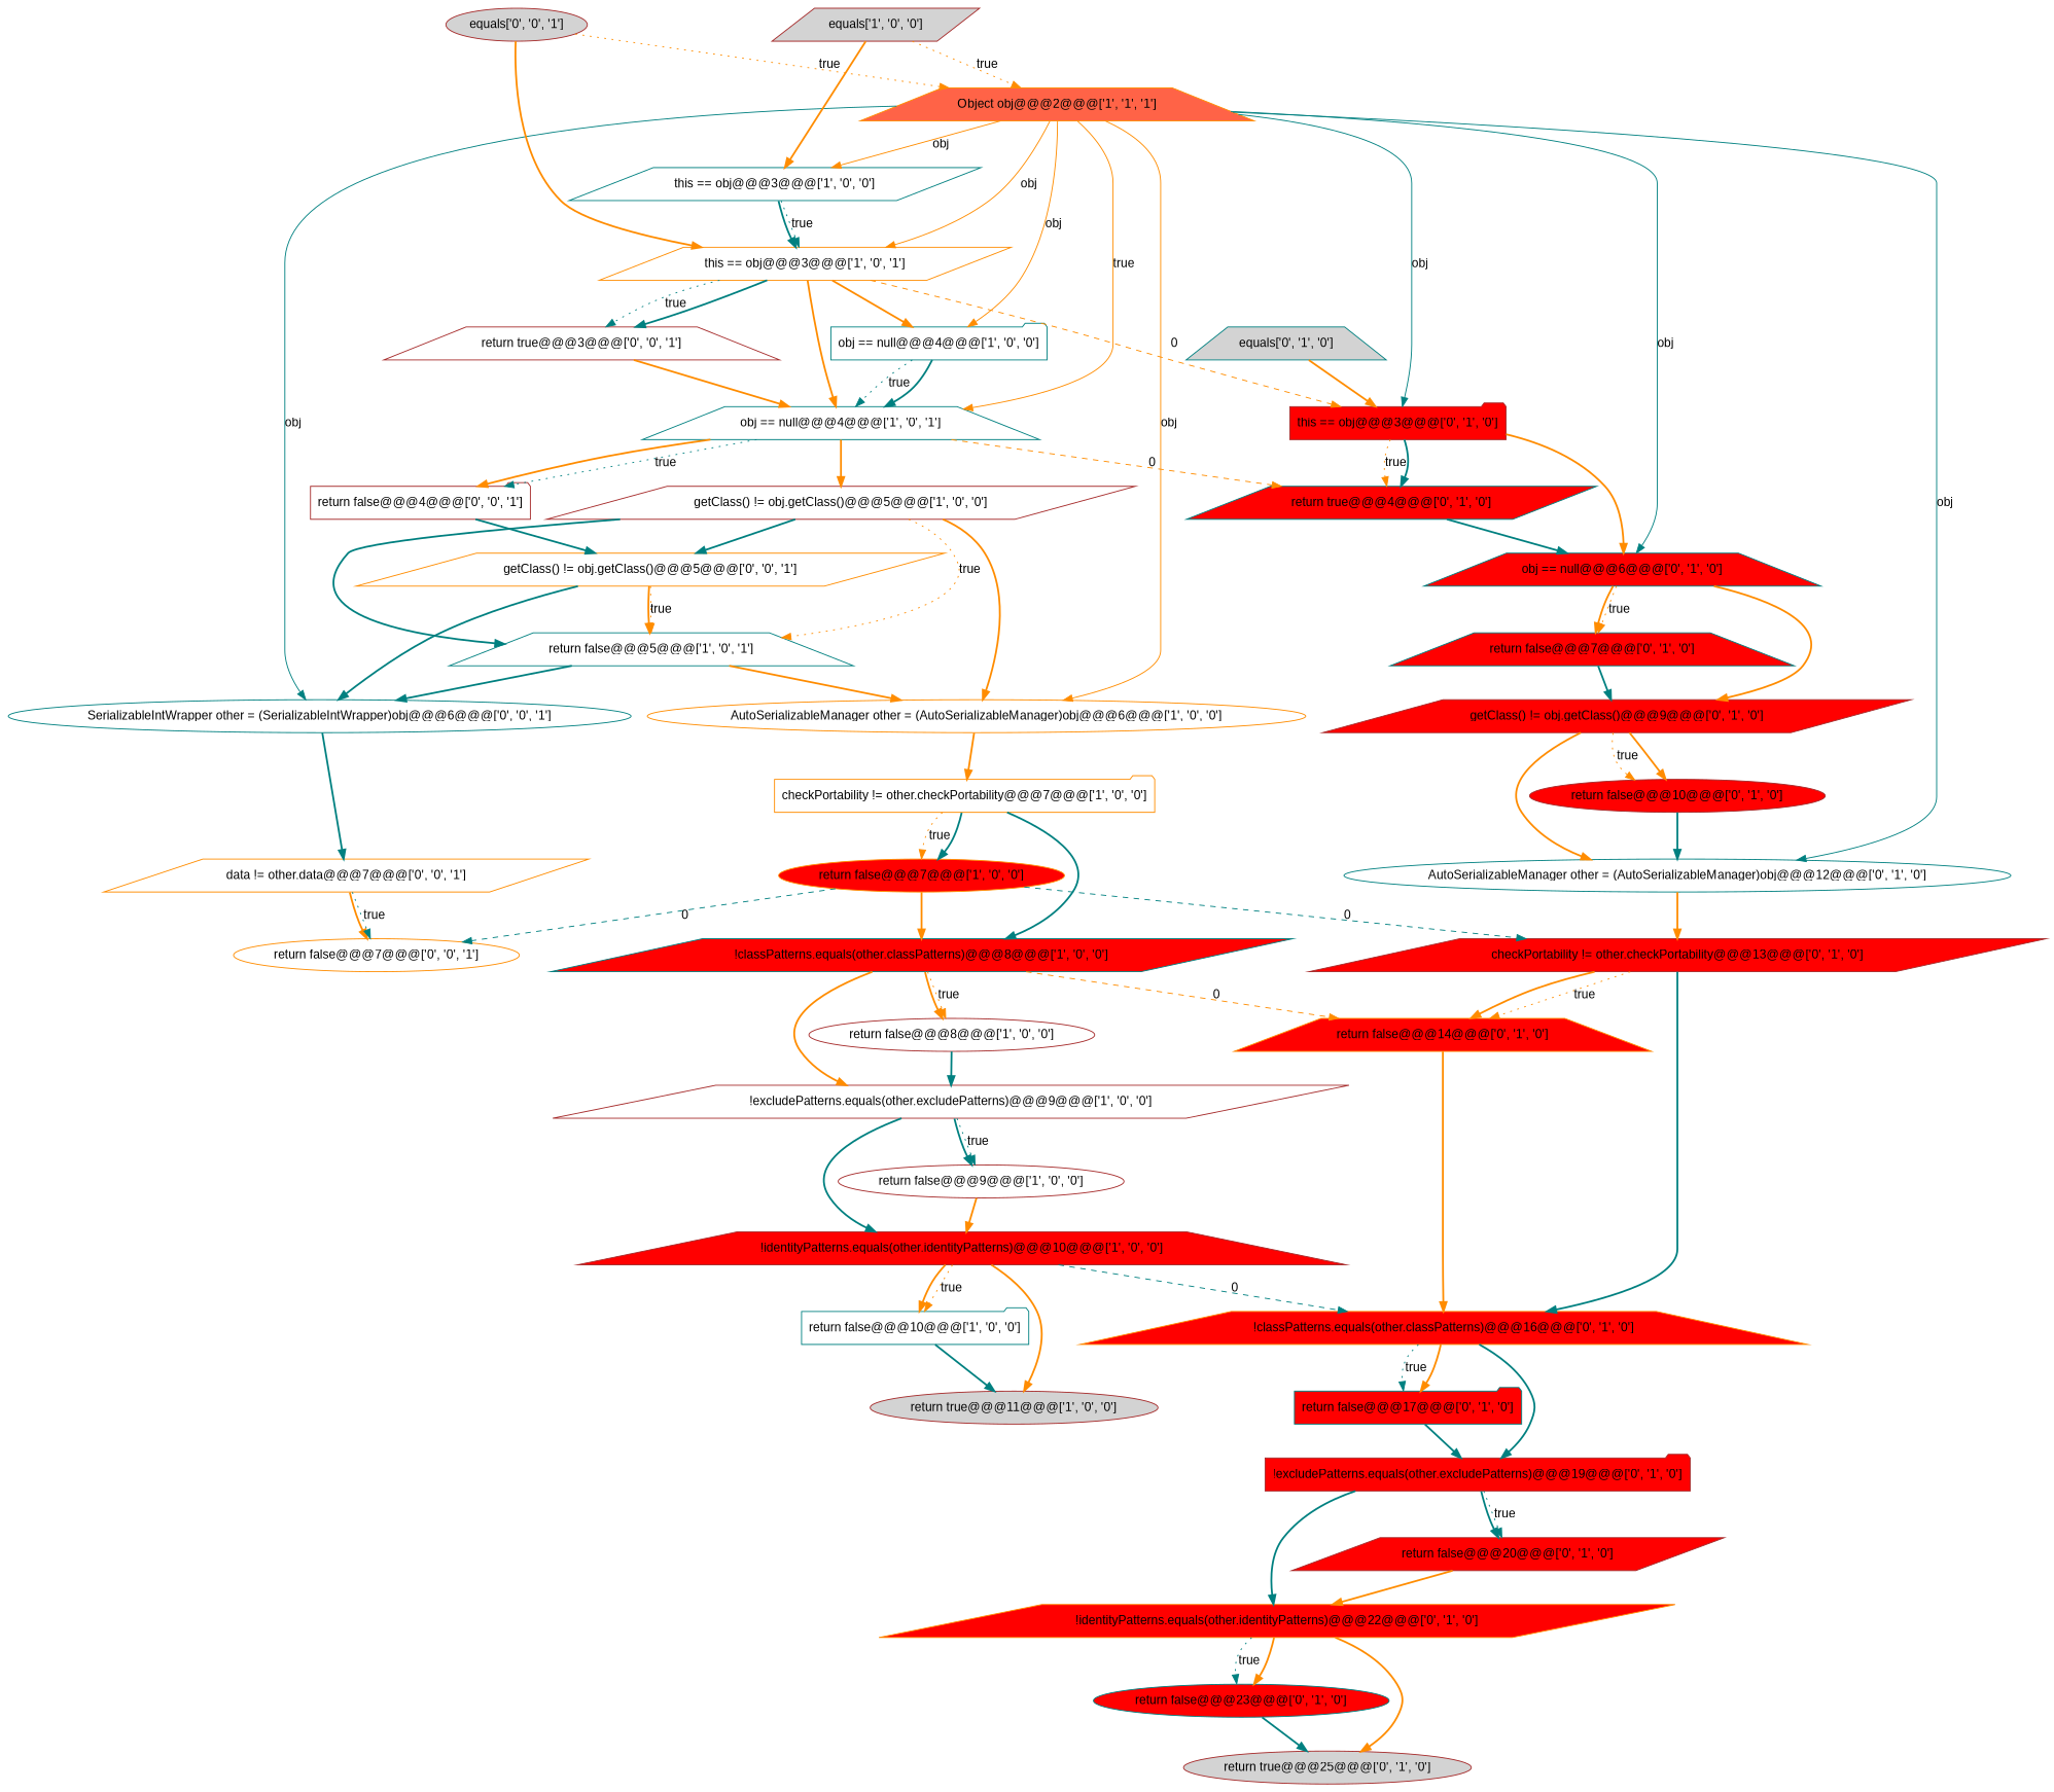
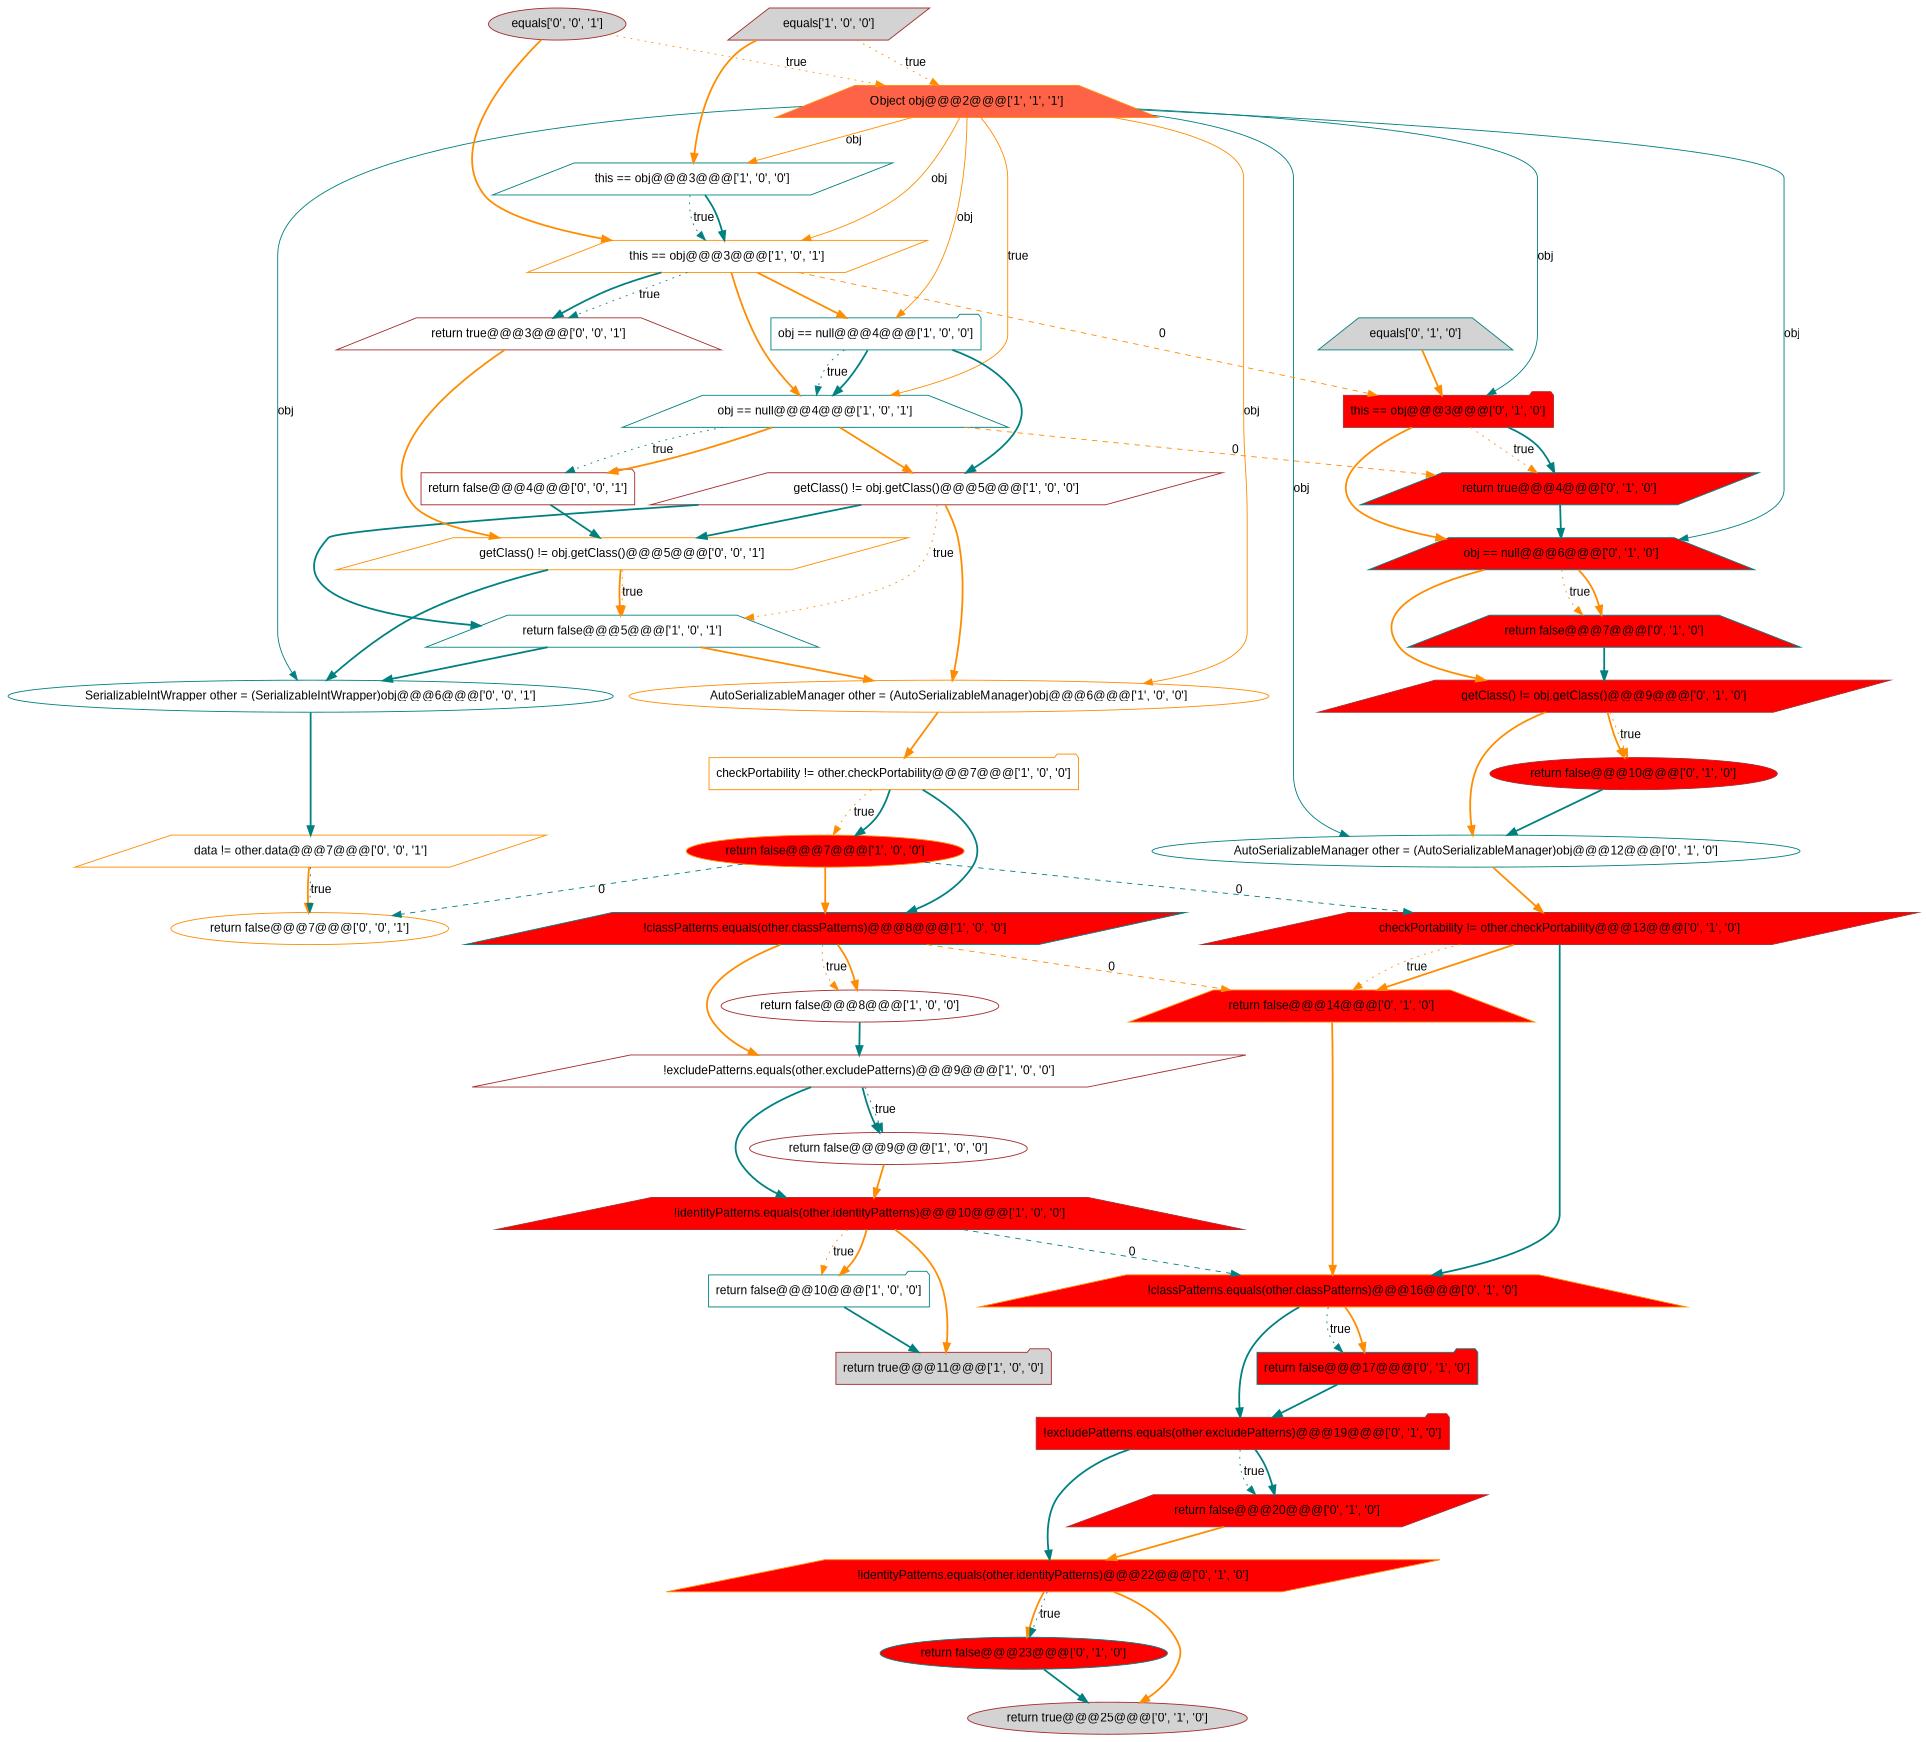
  digraph {
    fontname="Liberation Sans"
    node [color=brown fillcolor=white fontname="Liberation Sans" shape=parallelogram style=filled]
    edge [color=darkorange fontname="Liberation Sans" style=bold]
    n1 [color=teal label="obj == null@@@4@@@['1', '0', '1']" shape=trapezium]
    n2 [label="getClass() != obj.getClass()@@@5@@@['1', '0', '0']"]
    n3 [label="return false@@@4@@@['0', '0', '1']" shape=folder]
    n4 [color=teal fillcolor=red label="return true@@@4@@@['0', '1', '0']"]
    n5 [color=darkorange label="getClass() != obj.getClass()@@@5@@@['0', '0', '1']"]
    n6 [color=darkorange label="AutoSerializableManager other = (AutoSerializableManager)obj@@@6@@@['1', '0', '0']" shape=ellipse]
    n7 [color=teal label="return false@@@5@@@['1', '0', '1']" shape=trapezium]
    n8 [color=teal label="SerializableIntWrapper other = (SerializableIntWrapper)obj@@@6@@@['0', '0', '1']" shape=ellipse]
    n9 [color=teal fillcolor=red label="obj == null@@@6@@@['0', '1', '0']" shape=trapezium]
    n10 [color=teal fillcolor=lightgray label="equals['0', '1', '0']" shape=trapezium]
    n11 [fillcolor=red label="this == obj@@@3@@@['0', '1', '0']" shape=folder]
    n12 [color=darkorange fillcolor=tomato label="Object obj@@@2@@@['1', '1', '1']" shape=trapezium]
    n13 [color=teal label="AutoSerializableManager other = (AutoSerializableManager)obj@@@12@@@['0', '1', '0']" shape=ellipse]
    n14 [color=darkorange label="this == obj@@@3@@@['1', '0', '1']"]
    n15 [color=teal label="this == obj@@@3@@@['1', '0', '0']"]
    n16 [color=teal label="obj == null@@@4@@@['1', '0', '0']" shape=folder]
    n17 [color=darkorange label="data != other.data@@@7@@@['0', '0', '1']"]
    n18 [color=darkorange label="return false@@@7@@@['0', '0', '1']" shape=ellipse]
    n19 [fillcolor=red label="!identityPatterns.equals(other.identityPatterns)@@@10@@@['1', '0', '0']" shape=trapezium]
-   n20 [fillcolor=lightgray label="return true@@@11@@@['1', '0', '0']" shape=ellipse]
+   n20 [fillcolor=lightgray label="return true@@@11@@@['1', '0', '0']" shape=folder]
    n21 [color=darkorange fillcolor=red label="!classPatterns.equals(other.classPatterns)@@@16@@@['0', '1', '0']" shape=trapezium]
    n22 [color=teal label="return false@@@10@@@['1', '0', '0']" shape=folder]
    n23 [color=teal fillcolor=red label="return false@@@17@@@['0', '1', '0']" shape=folder]
    n24 [fillcolor=red label="!excludePatterns.equals(other.excludePatterns)@@@19@@@['0', '1', '0']" shape=folder]
    n25 [fillcolor=red label="getClass() != obj.getClass()@@@9@@@['0', '1', '0']"]
    n26 [fillcolor=red label="return false@@@10@@@['0', '1', '0']" shape=ellipse]
    n27 [fillcolor=red label="checkPortability != other.checkPortability@@@13@@@['0', '1', '0']"]
    n28 [color=teal fillcolor=red label="return false@@@7@@@['0', '1', '0']" shape=trapezium]
    n29 [label="return true@@@3@@@['0', '0', '1']" shape=trapezium]
    n30 [color=darkorange label="checkPortability != other.checkPortability@@@7@@@['1', '0', '0']" shape=folder]
    n31 [color=darkorange fillcolor=red label="return false@@@14@@@['0', '1', '0']" shape=trapezium]
    n32 [color=darkorange fillcolor=red label="return false@@@7@@@['1', '0', '0']" shape=ellipse]
    n33 [color=teal fillcolor=red label="!classPatterns.equals(other.classPatterns)@@@8@@@['1', '0', '0']"]
    n34 [label="return false@@@8@@@['1', '0', '0']" shape=ellipse]
    n35 [label="!excludePatterns.equals(other.excludePatterns)@@@9@@@['1', '0', '0']"]
    n36 [label="return false@@@9@@@['1', '0', '0']" shape=ellipse]
    n37 [fillcolor=lightgray label="equals['1', '0', '0']"]
    n38 [color=teal fillcolor=red label="return false@@@23@@@['0', '1', '0']" shape=ellipse]
    n39 [fillcolor=lightgray label="return true@@@25@@@['0', '1', '0']" shape=ellipse]
    n40 [color=darkorange fillcolor=red label="!identityPatterns.equals(other.identityPatterns)@@@22@@@['0', '1', '0']"]
    n41 [fillcolor=lightgray label="equals['0', '0', '1']" shape=ellipse]
    n42 [fillcolor=red label="return false@@@20@@@['0', '1', '0']"]
    n1 -> n2
    n1 -> n3
    n1 -> n3 [color=teal label=true style=dotted]
    n1 -> n4 [label=0 style=dashed]
    n2 -> n5 [color=teal]
    n2 -> n6
    n2 -> n7 [label=true style=dotted]
    n2 -> n7 [color=teal]
    n3 -> n5 [color=teal]
    n4 -> n9 [color=teal]
    n5 -> n7 [label=true style=dotted]
    n5 -> n7
    n5 -> n8 [color=teal]
    n6 -> n30
    n7 -> n6
    n7 -> n8 [color=teal]
    n8 -> n17 [color=teal]
    n9 -> n25
    n9 -> n28 [label=true style=dotted]
    n9 -> n28
    n10 -> n11
    n11 -> n4 [label=true style=dotted]
    n11 -> n4 [color=teal]
    n11 -> n9
    n12 -> n1 [label=true style=solid]
    n12 -> n6 [label=obj style=solid]
    n12 -> n8 [color=teal label=obj style=solid]
    n12 -> n9 [color=teal label=obj style=solid]
    n12 -> n11 [color=teal label=obj style=solid]
    n12 -> n13 [color=teal label=obj style=solid]
    n12 -> n14 [label=obj style=solid]
    n12 -> n15 [label=obj style=solid]
    n12 -> n16 [label=obj style=solid]
    n13 -> n27
    n14 -> n1
    n14 -> n11 [label=0 style=dashed]
    n14 -> n16
    n14 -> n29 [color=teal label=true style=dotted]
    n14 -> n29 [color=teal]
    n15 -> n14 [color=teal label=true style=dotted]
    n15 -> n14 [color=teal]
    n16 -> n1 [color=teal label=true style=dotted]
    n16 -> n1 [color=teal]
+   n16 -> n2 [color=teal]
    n17 -> n18
    n17 -> n18 [color=teal label=true style=dotted]
    n19 -> n20
    n19 -> n21 [color=teal label=0 style=dashed]
    n19 -> n22 [label=true style=dotted]
    n19 -> n22
    n21 -> n23
    n21 -> n23 [color=teal label=true style=dotted]
    n21 -> n24 [color=teal]
    n22 -> n20 [color=teal]
    n23 -> n24 [color=teal]
    n24 -> n40 [color=teal]
    n24 -> n42 [color=teal label=true style=dotted]
    n24 -> n42 [color=teal]
    n25 -> n13
    n25 -> n26
    n25 -> n26 [label=true style=dotted]
    n26 -> n13 [color=teal]
    n27 -> n21 [color=teal]
    n27 -> n31
    n27 -> n31 [label=true style=dotted]
    n28 -> n25 [color=teal]
-   n29 -> n1
+   n29 -> n5
    n30 -> n32 [label=true style=dotted]
    n30 -> n32 [color=teal]
    n30 -> n33 [color=teal]
    n31 -> n21
    n32 -> n18 [color=teal label=0 style=dashed]
    n32 -> n27 [color=teal label=0 style=dashed]
    n32 -> n33
    n33 -> n31 [label=0 style=dashed]
    n33 -> n34 [label=true style=dotted]
    n33 -> n34
    n33 -> n35
    n34 -> n35 [color=teal]
    n35 -> n19 [color=teal]
    n35 -> n36 [color=teal]
    n35 -> n36 [color=teal label=true style=dotted]
    n36 -> n19
    n37 -> n12 [label=true style=dotted]
    n37 -> n15
    n38 -> n39 [color=teal]
    n40 -> n38
    n40 -> n38 [color=teal label=true style=dotted]
    n40 -> n39
    n41 -> n12 [label=true style=dotted]
    n41 -> n14
    n42 -> n40
  }
